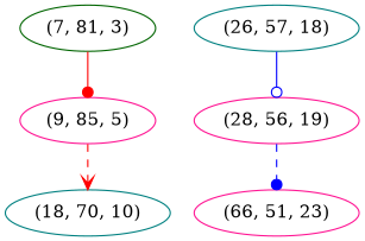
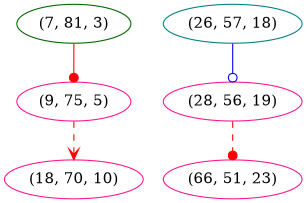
  digraph {
    node [color=deeppink]
    edge [arrowhead=dot color=red style=solid]
    "(7, 81, 3)" [color=darkgreen]
-   "(9, 75, 5)" [label="(9, 85, 5)"]
-   "(18, 70, 10)" [color=teal]
+   "(9, 75, 5)"
+   "(18, 70, 10)"
    "(26, 57, 18)" [color=teal]
    "(28, 56, 19)"
    n6 [label="(66, 51, 23)"]
    "(7, 81, 3)" -> "(9, 75, 5)"
    "(9, 75, 5)" -> "(18, 70, 10)" [arrowhead=vee style=dashed]
    "(26, 57, 18)" -> "(28, 56, 19)" [arrowhead=odot color=blue]
-   "(28, 56, 19)" -> n6 [color=blue style=dashed]
+   "(28, 56, 19)" -> n6 [style=dashed]
  }
